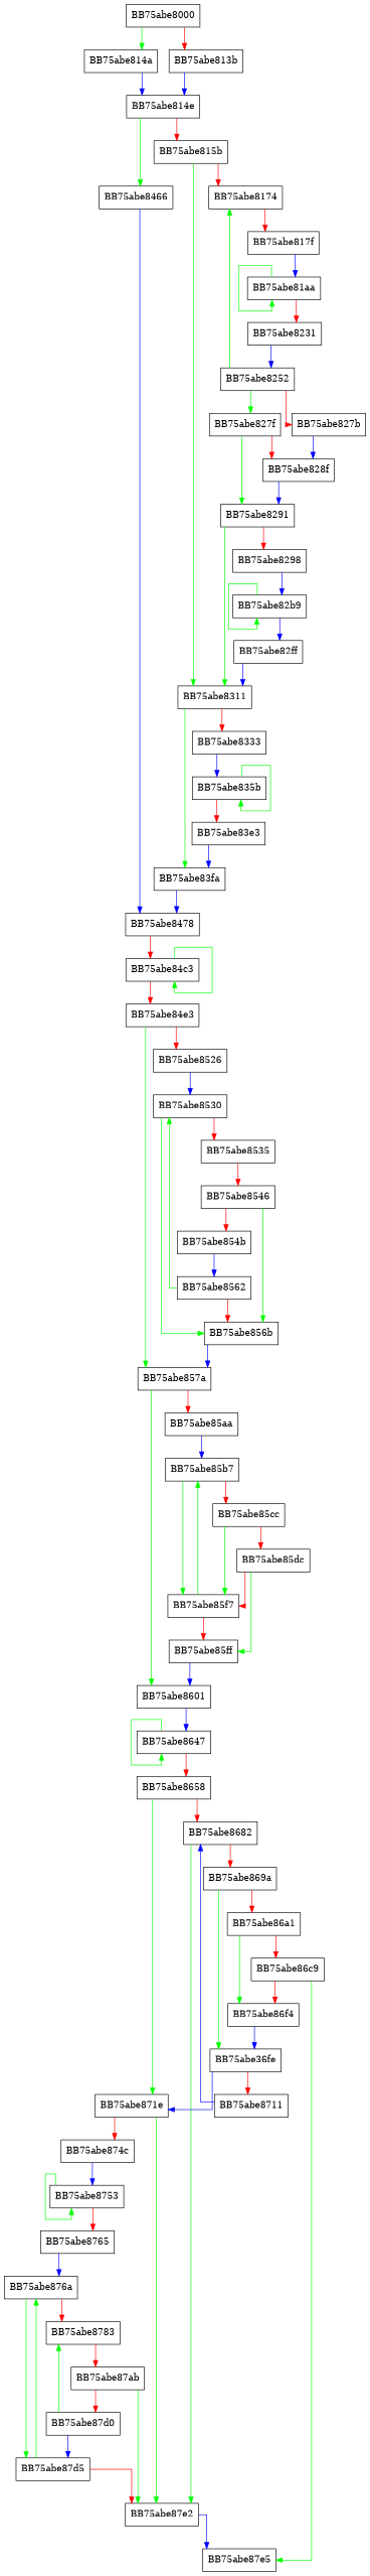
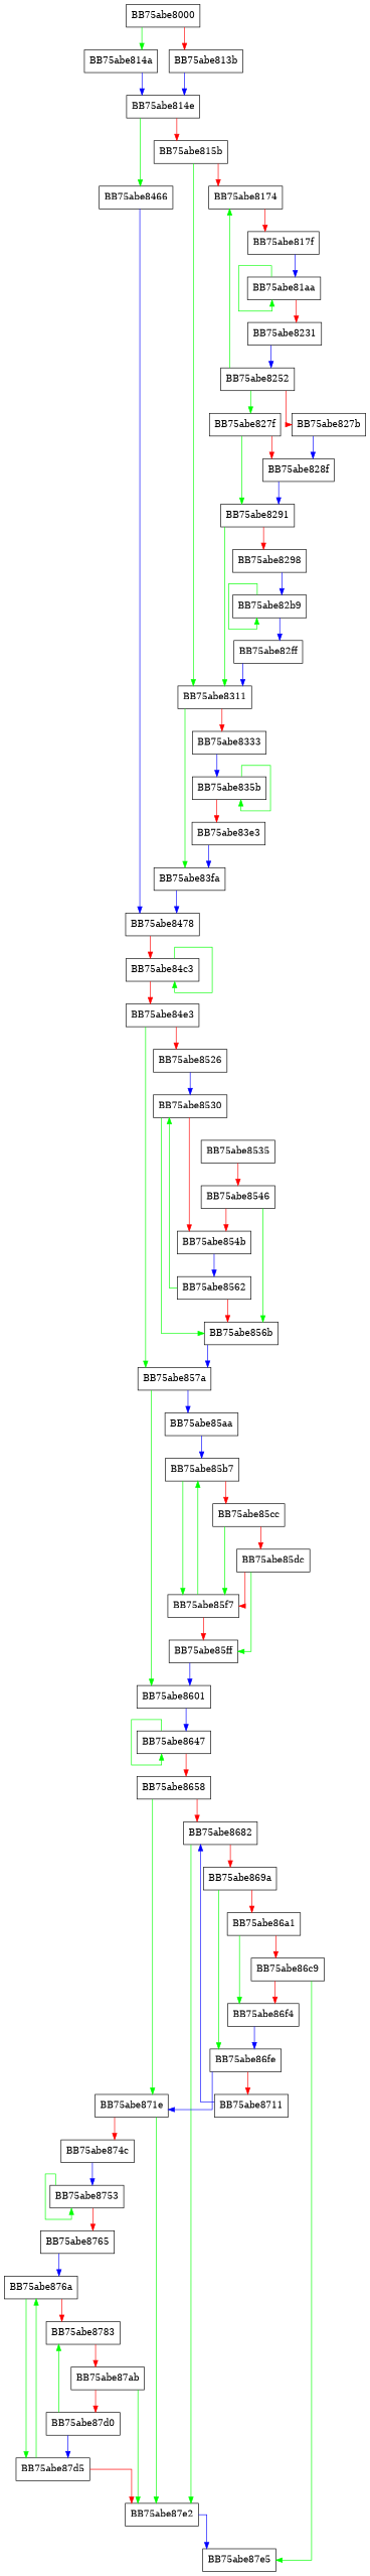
  digraph {
    splines=ortho
    node [shape=box]
    edge [color=red]
    BB75abe8000
    BB75abe814a
    BB75abe813b
    BB75abe814e
    BB75abe8466
    BB75abe815b
    BB75abe8478
    BB75abe8311
    BB75abe8174
    BB75abe84c3
    BB75abe83fa
    BB75abe8333
    BB75abe817f
    BB75abe835b
    BB75abe8252
    BB75abe827f
    BB75abe827b
    BB75abe81aa
    BB75abe828f
    BB75abe8291
    BB75abe8231
    BB75abe8298
    BB75abe82b9
    BB75abe82ff
    BB75abe83e3
    BB75abe84e3
    BB75abe857a
    BB75abe8526
    BB75abe8601
    BB75abe85aa
    BB75abe8530
    BB75abe8647
    BB75abe85b7
    BB75abe856b
    BB75abe8535
    BB75abe8546
    BB75abe8562
    BB75abe854b
    BB75abe8658
    BB75abe85f7
    BB75abe85cc
    BB75abe85ff
    BB75abe85dc
    BB75abe871e
    BB75abe8682
    BB75abe87e2
    BB75abe874c
    BB75abe869a
    BB75abe87e5
    BB75abe8753
-   BB75abe86fe [label=BB75abe36fe]
+   BB75abe86fe
    BB75abe86a1
    BB75abe8711
    BB75abe86f4
    BB75abe86c9
    BB75abe8765
    BB75abe876a
    BB75abe87d5
    BB75abe8783
    BB75abe87ab
    BB75abe87d0
    BB75abe8000 -> BB75abe814a [color=green]
    BB75abe8000 -> BB75abe813b
    BB75abe814a -> BB75abe814e [color=blue]
    BB75abe813b -> BB75abe814e [color=blue]
    BB75abe814e -> BB75abe8466 [color=green]
    BB75abe814e -> BB75abe815b
    BB75abe8466 -> BB75abe8478 [color=blue]
    BB75abe815b -> BB75abe8311 [color=green]
    BB75abe815b -> BB75abe8174
    BB75abe8478 -> BB75abe84c3
    BB75abe8311 -> BB75abe83fa [color=green]
    BB75abe8311 -> BB75abe8333
    BB75abe8174 -> BB75abe817f
    BB75abe84c3 -> BB75abe84c3 [color=green]
    BB75abe84c3 -> BB75abe84e3
    BB75abe83fa -> BB75abe8478 [color=blue]
    BB75abe8333 -> BB75abe835b [color=blue]
    BB75abe817f -> BB75abe81aa [color=blue]
    BB75abe835b -> BB75abe835b [color=green]
    BB75abe835b -> BB75abe83e3
    BB75abe8252 -> BB75abe8174 [color=green]
    BB75abe8252 -> BB75abe827f [color=green]
    BB75abe8252 -> BB75abe827b
    BB75abe827f -> BB75abe828f
    BB75abe827f -> BB75abe8291 [color=green]
    BB75abe827b -> BB75abe828f [color=blue]
    BB75abe81aa -> BB75abe81aa [color=green]
    BB75abe81aa -> BB75abe8231
    BB75abe828f -> BB75abe8291 [color=blue]
    BB75abe8291 -> BB75abe8311 [color=green]
    BB75abe8291 -> BB75abe8298
    BB75abe8231 -> BB75abe8252 [color=blue]
    BB75abe8298 -> BB75abe82b9 [color=blue]
    BB75abe82b9 -> BB75abe82b9 [color=green]
    BB75abe82b9 -> BB75abe82ff [color=blue]
    BB75abe82ff -> BB75abe8311 [color=blue]
    BB75abe83e3 -> BB75abe83fa [color=blue]
    BB75abe84e3 -> BB75abe857a [color=green]
    BB75abe84e3 -> BB75abe8526
    BB75abe857a -> BB75abe8601 [color=green]
-   BB75abe857a -> BB75abe85aa
+   BB75abe857a -> BB75abe85aa [color=blue]
    BB75abe8526 -> BB75abe8530 [color=blue]
    BB75abe8601 -> BB75abe8647 [color=blue]
    BB75abe85aa -> BB75abe85b7 [color=blue]
    BB75abe8530 -> BB75abe856b [color=green]
-   BB75abe8530 -> BB75abe8535
+   BB75abe8530 -> BB75abe854b
    BB75abe8647 -> BB75abe8647 [color=green]
    BB75abe8647 -> BB75abe8658
    BB75abe85b7 -> BB75abe85f7 [color=green]
    BB75abe85b7 -> BB75abe85cc
    BB75abe856b -> BB75abe857a [color=blue]
    BB75abe8535 -> BB75abe8546
    BB75abe8546 -> BB75abe856b [color=green]
    BB75abe8546 -> BB75abe854b
    BB75abe8562 -> BB75abe8530 [color=green]
    BB75abe8562 -> BB75abe856b
    BB75abe854b -> BB75abe8562 [color=blue]
    BB75abe8658 -> BB75abe871e [color=green]
    BB75abe8658 -> BB75abe8682
    BB75abe85f7 -> BB75abe85b7 [color=green]
    BB75abe85f7 -> BB75abe85ff
    BB75abe85cc -> BB75abe85f7 [color=green]
    BB75abe85cc -> BB75abe85dc
    BB75abe85ff -> BB75abe8601 [color=blue]
    BB75abe85dc -> BB75abe85f7
    BB75abe85dc -> BB75abe85ff [color=green]
    BB75abe871e -> BB75abe87e2 [color=green]
    BB75abe871e -> BB75abe874c
    BB75abe8682 -> BB75abe87e2 [color=green]
    BB75abe8682 -> BB75abe869a
    BB75abe87e2 -> BB75abe87e5 [color=blue]
    BB75abe874c -> BB75abe8753 [color=blue]
    BB75abe869a -> BB75abe86fe [color=green]
    BB75abe869a -> BB75abe86a1
    BB75abe8753 -> BB75abe8753 [color=green]
    BB75abe8753 -> BB75abe8765
    BB75abe86fe -> BB75abe871e [color=blue]
    BB75abe86fe -> BB75abe8711
    BB75abe86a1 -> BB75abe86f4 [color=green]
    BB75abe86a1 -> BB75abe86c9
    BB75abe8711 -> BB75abe8682 [color=blue]
    BB75abe86f4 -> BB75abe86fe [color=blue]
    BB75abe86c9 -> BB75abe87e5 [color=green]
    BB75abe86c9 -> BB75abe86f4
    BB75abe8765 -> BB75abe876a [color=blue]
    BB75abe876a -> BB75abe87d5 [color=green]
    BB75abe876a -> BB75abe8783
    BB75abe87d5 -> BB75abe87e2
    BB75abe87d5 -> BB75abe876a [color=green]
    BB75abe8783 -> BB75abe87ab
    BB75abe87ab -> BB75abe87e2 [color=green]
    BB75abe87ab -> BB75abe87d0
    BB75abe87d0 -> BB75abe87d5 [color=blue]
    BB75abe87d0 -> BB75abe8783 [color=green]
  }
